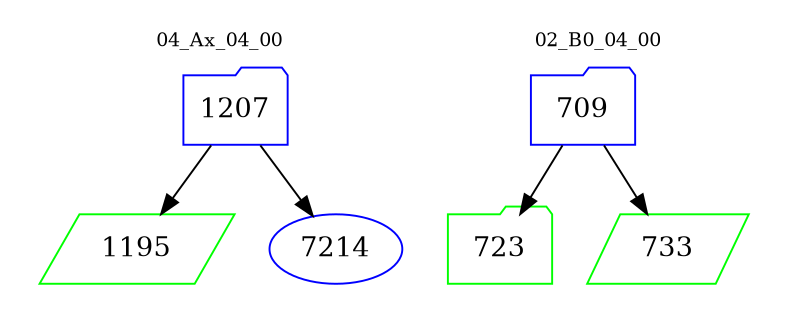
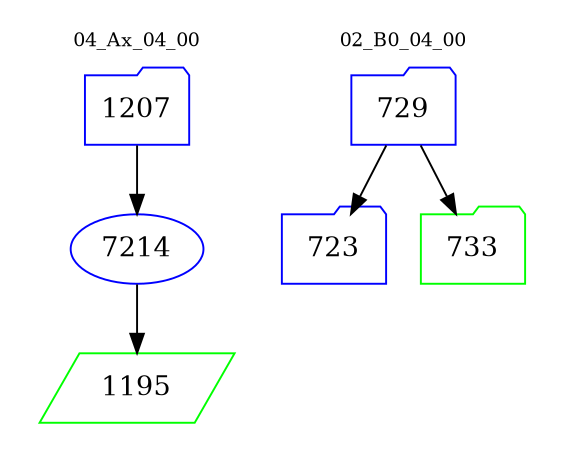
  digraph {
    node [color=blue shape=folder]
    edge [color=black]
    n1 [label=1207]
    n2 [color=green label=1195 shape=parallelogram]
    n3 [label=7214 shape=ellipse]
-   n4 [label=709]
-   n5 [color=green label=723]
-   n6 [color=green label=733 shape=parallelogram]
+   n4 [label=729]
+   n5 [label=723]
+   n6 [color=green label=733]
    subgraph cluster_1 {
      color=white
      fontsize=10
      label="04_Ax_04_00"
      n1
      n2
      n3
    }
    subgraph cluster_2 {
      color=white
      fontsize=10
      label="02_B0_04_00"
      n4
      n5
      n6
    }
-   n1 -> n2
+   n3 -> n2
    n1 -> n3
    n4 -> n5
    n4 -> n6
  }
